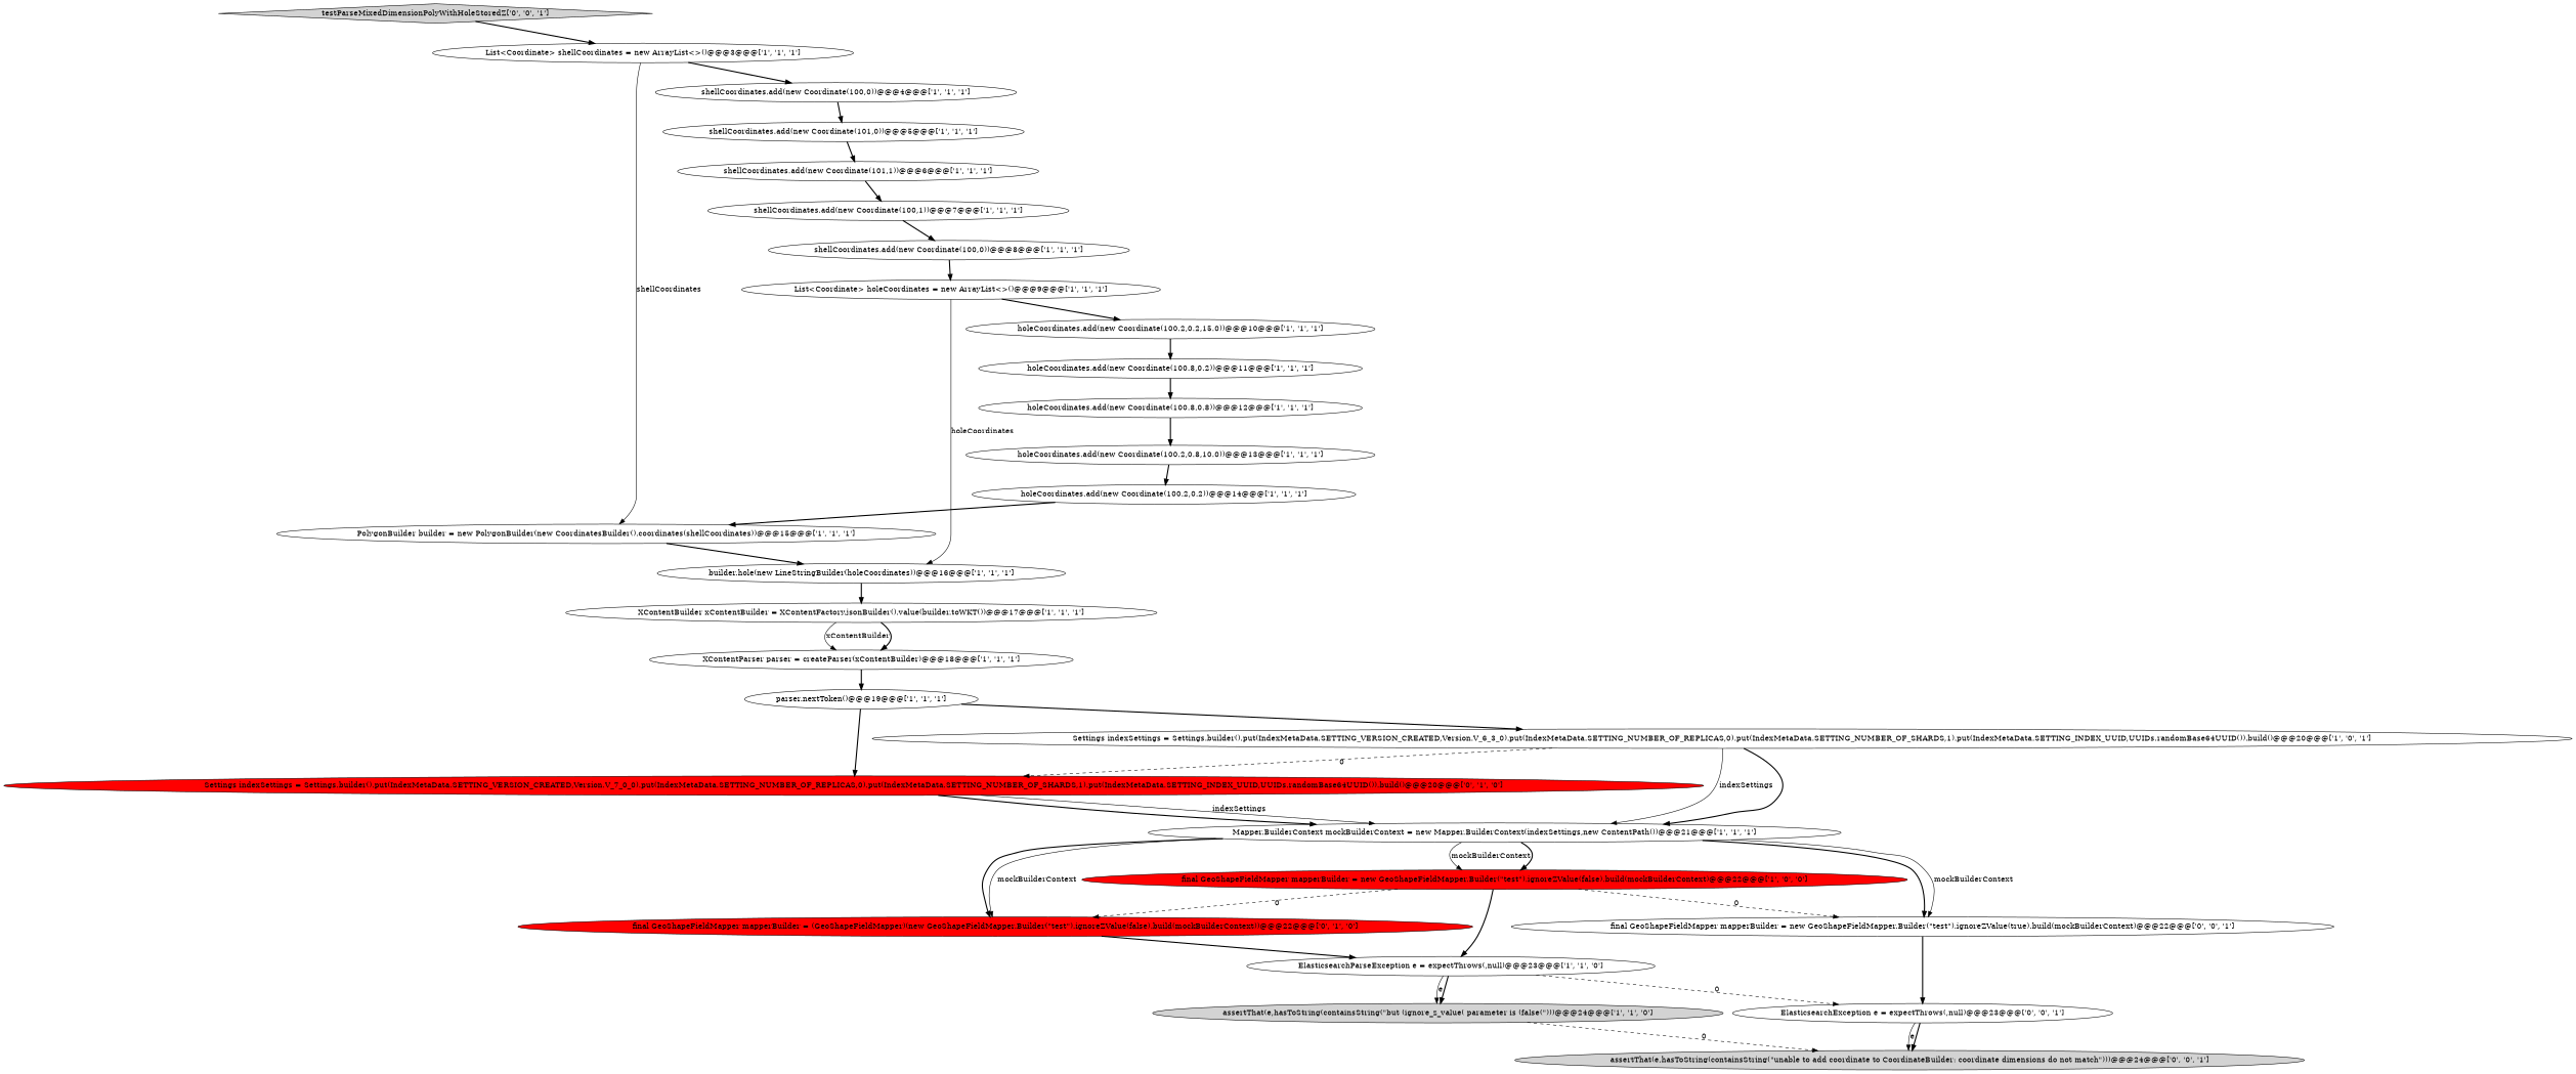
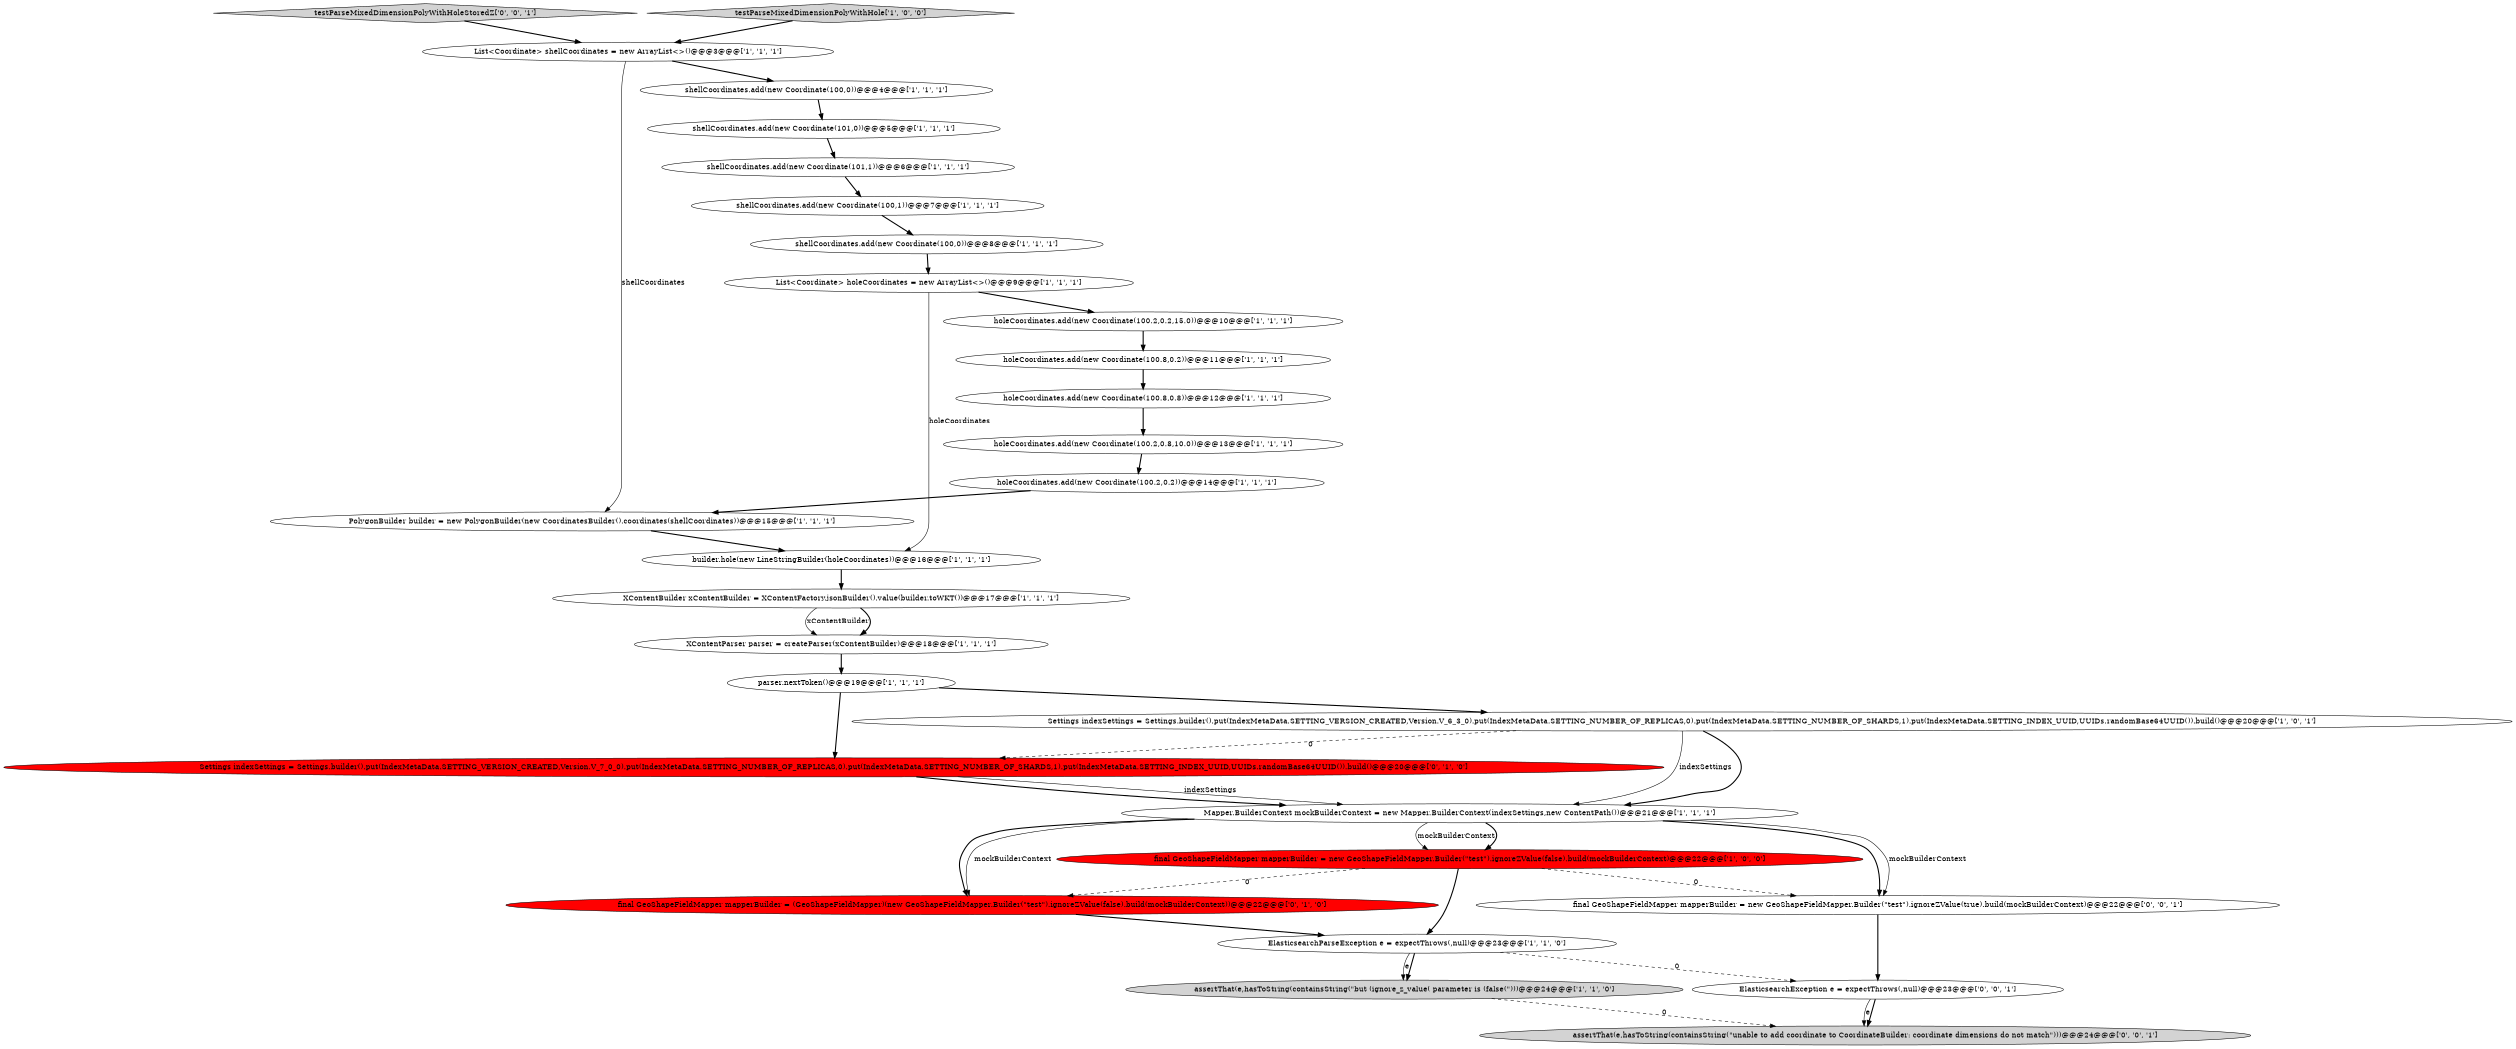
  digraph {
    node [fillcolor=white shape=ellipse style=filled]
    edge [style=bold]
    n1 [fillcolor=lightgray label="testParseMixedDimensionPolyWithHoleStoredZ['0', '0', '1']" shape=diamond]
    n2 [label="List<Coordinate> shellCoordinates = new ArrayList<>()@@@3@@@['1', '1', '1']"]
    n3 [label="PolygonBuilder builder = new PolygonBuilder(new CoordinatesBuilder().coordinates(shellCoordinates))@@@15@@@['1', '1', '1']"]
    n4 [label="shellCoordinates.add(new Coordinate(100,0))@@@4@@@['1', '1', '1']"]
+   n5 [fillcolor=lightgray label="testParseMixedDimensionPolyWithHole['1', '0', '0']" shape=diamond]
    n6 [fillcolor=lightgray label="assertThat(e,hasToString(containsString(\"but (ignore_z_value( parameter is (false(\")))@@@24@@@['1', '1', '0']"]
    n7 [fillcolor=lightgray label="assertThat(e,hasToString(containsString(\"unable to add coordinate to CoordinateBuilder: coordinate dimensions do not match\")))@@@24@@@['0', '0', '1']"]
    n8 [label="shellCoordinates.add(new Coordinate(101,0))@@@5@@@['1', '1', '1']"]
    n9 [label="shellCoordinates.add(new Coordinate(101,1))@@@6@@@['1', '1', '1']"]
    n10 [label="shellCoordinates.add(new Coordinate(100,1))@@@7@@@['1', '1', '1']"]
    n11 [label="final GeoShapeFieldMapper mapperBuilder = new GeoShapeFieldMapper.Builder(\"test\").ignoreZValue(true).build(mockBuilderContext)@@@22@@@['0', '0', '1']"]
    n12 [label="ElasticsearchException e = expectThrows(,null)@@@23@@@['0', '0', '1']"]
    n13 [fillcolor=red label="final GeoShapeFieldMapper mapperBuilder = new GeoShapeFieldMapper.Builder(\"test\").ignoreZValue(false).build(mockBuilderContext)@@@22@@@['1', '0', '0']"]
    n14 [fillcolor=red label="final GeoShapeFieldMapper mapperBuilder = (GeoShapeFieldMapper)(new GeoShapeFieldMapper.Builder(\"test\").ignoreZValue(false).build(mockBuilderContext))@@@22@@@['0', '1', '0']"]
    n15 [label="ElasticsearchParseException e = expectThrows(,null)@@@23@@@['1', '1', '0']"]
    n16 [label="holeCoordinates.add(new Coordinate(100.2,0.2))@@@14@@@['1', '1', '1']"]
    n17 [label="builder.hole(new LineStringBuilder(holeCoordinates))@@@16@@@['1', '1', '1']"]
    n18 [label="shellCoordinates.add(new Coordinate(100,0))@@@8@@@['1', '1', '1']"]
    n19 [label="holeCoordinates.add(new Coordinate(100.2,0.2,15.0))@@@10@@@['1', '1', '1']"]
    n20 [label="holeCoordinates.add(new Coordinate(100.8,0.2))@@@11@@@['1', '1', '1']"]
    n21 [label="holeCoordinates.add(new Coordinate(100.8,0.8))@@@12@@@['1', '1', '1']"]
    n22 [label="holeCoordinates.add(new Coordinate(100.2,0.8,10.0))@@@13@@@['1', '1', '1']"]
    n23 [label="List<Coordinate> holeCoordinates = new ArrayList<>()@@@9@@@['1', '1', '1']"]
    n24 [label="XContentBuilder xContentBuilder = XContentFactory.jsonBuilder().value(builder.toWKT())@@@17@@@['1', '1', '1']"]
    n25 [label="XContentParser parser = createParser(xContentBuilder)@@@18@@@['1', '1', '1']"]
    n26 [fillcolor=red label="Settings indexSettings = Settings.builder().put(IndexMetaData.SETTING_VERSION_CREATED,Version.V_7_0_0).put(IndexMetaData.SETTING_NUMBER_OF_REPLICAS,0).put(IndexMetaData.SETTING_NUMBER_OF_SHARDS,1).put(IndexMetaData.SETTING_INDEX_UUID,UUIDs.randomBase64UUID()).build()@@@20@@@['0', '1', '0']"]
    n27 [label="Mapper.BuilderContext mockBuilderContext = new Mapper.BuilderContext(indexSettings,new ContentPath())@@@21@@@['1', '1', '1']"]
    n28 [label="Settings indexSettings = Settings.builder().put(IndexMetaData.SETTING_VERSION_CREATED,Version.V_6_3_0).put(IndexMetaData.SETTING_NUMBER_OF_REPLICAS,0).put(IndexMetaData.SETTING_NUMBER_OF_SHARDS,1).put(IndexMetaData.SETTING_INDEX_UUID,UUIDs.randomBase64UUID()).build()@@@20@@@['1', '0', '1']"]
    n29 [label="parser.nextToken()@@@19@@@['1', '1', '1']"]
    n1 -> n2
    n2 -> n3 [label=shellCoordinates style=solid]
    n2 -> n4
    n3 -> n17
    n4 -> n8
+   n5 -> n2
    n6 -> n7 [label=0 style=dashed]
    n8 -> n9
    n9 -> n10
    n10 -> n18
    n11 -> n12
    n12 -> n7 [label=e style=solid]
    n12 -> n7
    n13 -> n11 [label=0 style=dashed]
    n13 -> n14 [label=0 style=dashed]
    n13 -> n15
    n14 -> n15
    n15 -> n6 [label=e style=solid]
    n15 -> n6
    n15 -> n12 [label=0 style=dashed]
    n16 -> n3
    n17 -> n24
    n18 -> n23
    n19 -> n20
    n20 -> n21
    n21 -> n22
    n22 -> n16
    n23 -> n17 [label=holeCoordinates style=solid]
    n23 -> n19
    n24 -> n25 [label=xContentBuilder style=solid]
    n24 -> n25
    n25 -> n29
    n26 -> n27 [label=indexSettings style=solid]
    n26 -> n27
    n27 -> n11
    n27 -> n11 [label=mockBuilderContext style=solid]
    n27 -> n13 [label=mockBuilderContext style=solid]
    n27 -> n13
    n27 -> n14 [label=mockBuilderContext style=solid]
    n27 -> n14
    n28 -> n26 [label=0 style=dashed]
    n28 -> n27
    n28 -> n27 [label=indexSettings style=solid]
    n29 -> n26
    n29 -> n28
  }
